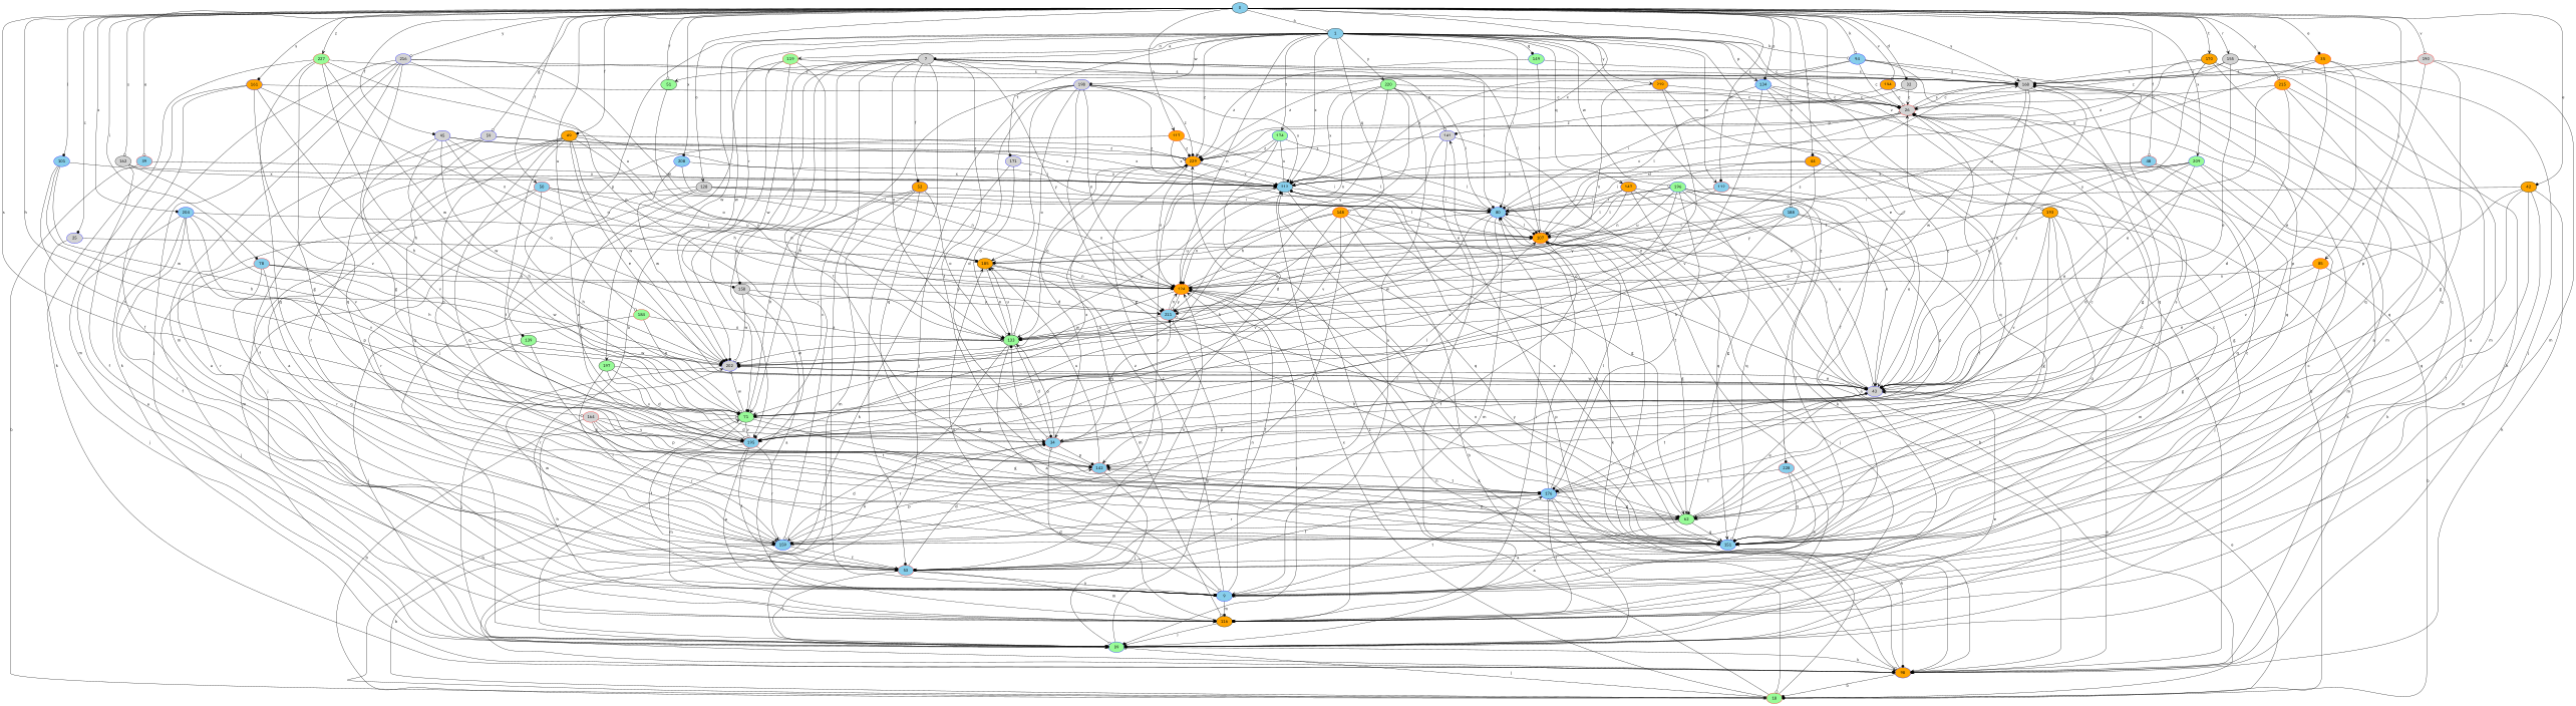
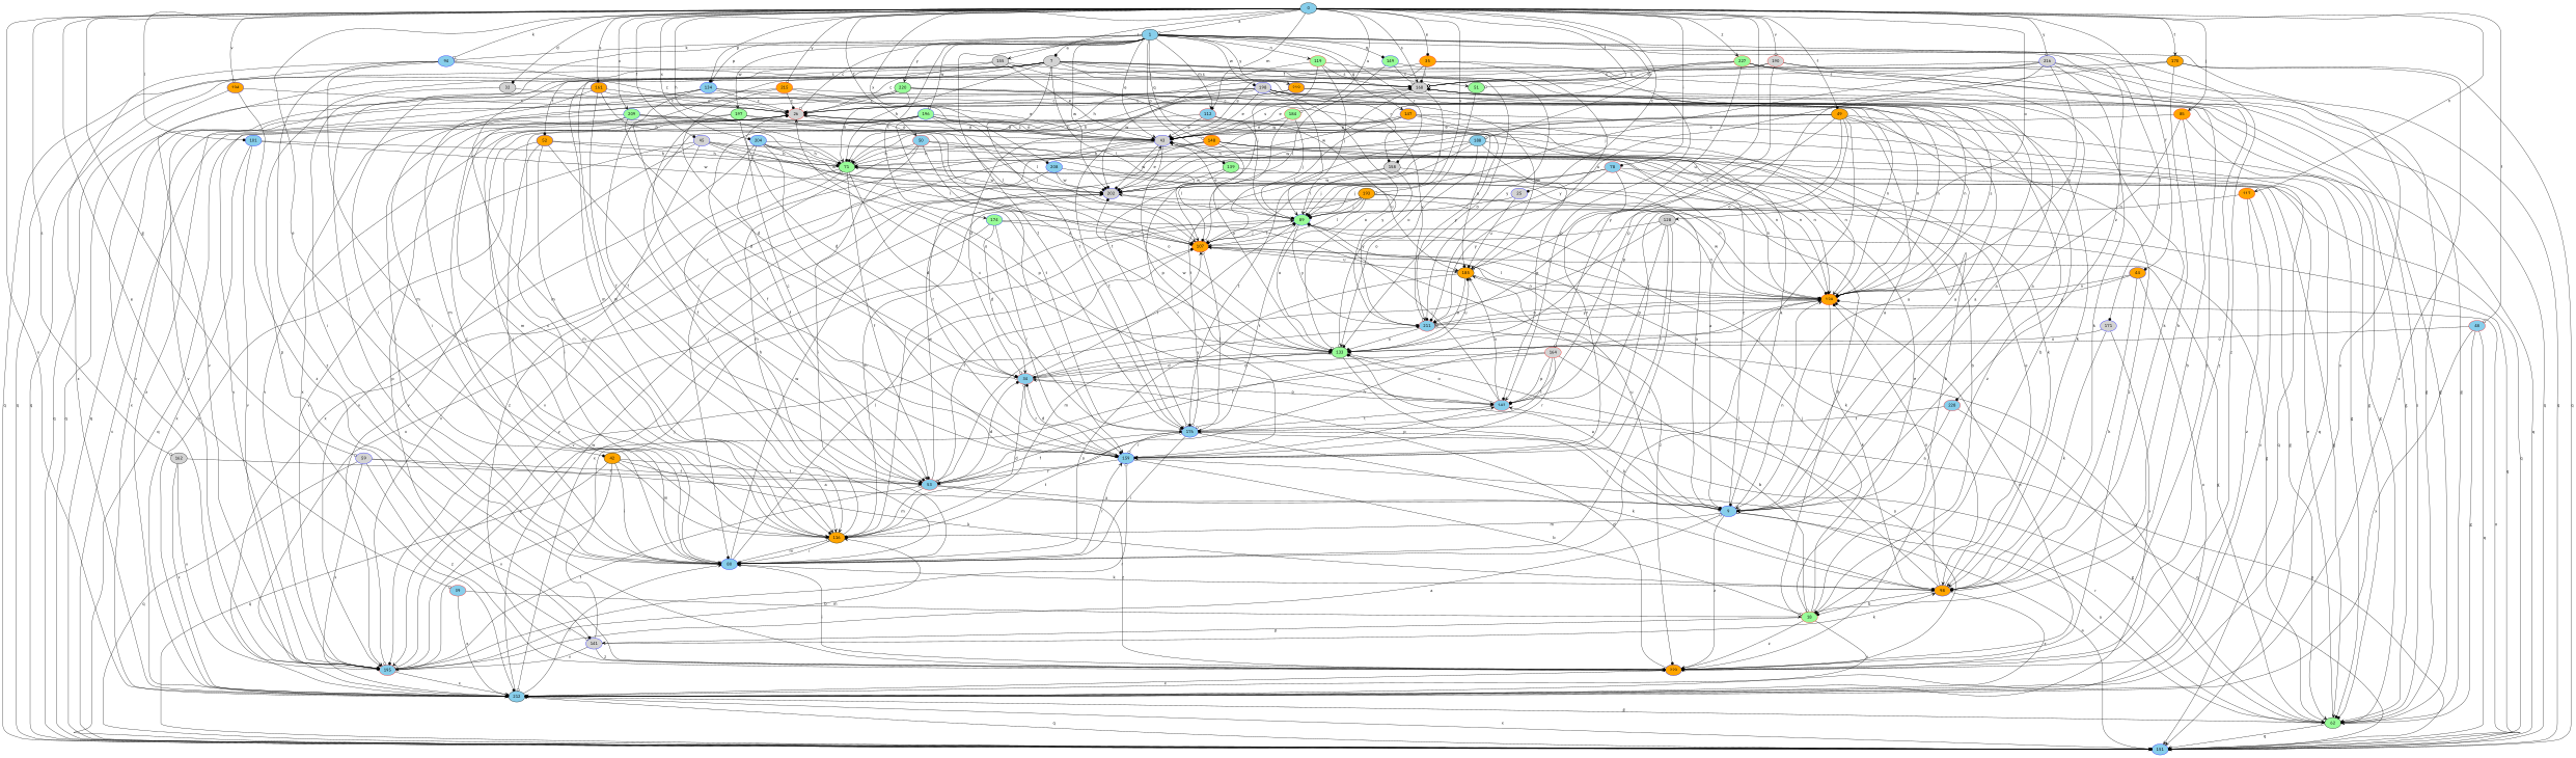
  strict digraph {
    fontname="IBM Plex Sans"
    node [color=blue fillcolor=skyblue fontname="IBM Plex Sans" style=filled]
    edge [arrowhead=vee fontname="IBM Plex Sans"]
    0 [color=black]
    1 [color=black]
    25 [fillcolor=lightgrey]
    32 [color=black fillcolor=lightgrey]
    35 [color=red fillcolor=orange]
    39 [color=red]
    42 [color=black fillcolor=orange]
    44 [fillcolor=orange]
    45 [fillcolor=lightgrey]
    48 [color=red]
    49 [color=black fillcolor=orange]
    50 [color=red]
    51 [color=black fillcolor=palegreen]
    59 [fillcolor=lightgrey]
    71 [color=black fillcolor=palegreen]
    78 [color=red]
    85 [color=red fillcolor=orange]
    94
    101
    112 [color=red]
    117 [color=red fillcolor=orange]
    128 [color=black fillcolor=lightgrey]
    134
    155 [color=black fillcolor=lightgrey]
    161 [fillcolor=orange]
    162 [color=black fillcolor=lightgrey]
    164 [color=red fillcolor=lightgrey]
    168 [color=black fillcolor=lightgrey]
    170 [color=black fillcolor=orange]
    184 [color=red fillcolor=palegreen]
    188 [color=black]
    190 [color=red fillcolor=lightgrey]
    193 [color=black fillcolor=orange]
    194 [fillcolor=orange]
    204
    208
    209 [fillcolor=palegreen]
    212 [color=black]
    215 [color=red fillcolor=orange]
    216 [fillcolor=lightgrey]
    227 [color=red fillcolor=palegreen]
    7 [color=black fillcolor=lightgrey]
    26 [color=red fillcolor=lightgrey]
    43 [fillcolor=lightgrey]
    80
    119 [color=red fillcolor=palegreen]
    124 [color=red fillcolor=orange]
    139 [color=black fillcolor=palegreen]
    147 [fillcolor=orange]
    148 [color=red fillcolor=orange]
    149 [fillcolor=palegreen]
    158 [color=black fillcolor=lightgrey]
    171 [fillcolor=lightgrey]
    174 [fillcolor=palegreen]
    176
    196 [fillcolor=palegreen]
    197 [color=black fillcolor=palegreen]
    198 [fillcolor=lightgrey]
    202 [fillcolor=lightgrey]
    219 [fillcolor=orange]
    220 [color=black fillcolor=palegreen]
    228 [color=red]
    229 [fillcolor=orange]
    185 [color=black fillcolor=orange]
    89 [fillcolor=palegreen]
    116 [color=black fillcolor=orange]
    142 [color=red]
    18 [color=red fillcolor=palegreen]
    151
    195 [color=red]
    53 [color=red]
    98 [fillcolor=orange]
    n73 [color=red label=211]
    133 [color=black fillcolor=palegreen]
    62 [color=black fillcolor=palegreen]
    9
    159
    34 [color=red]
    107 [color=red fillcolor=orange]
    52 [fillcolor=orange]
    141 [fillcolor=lightgrey]
    0 -> 1 [arrowhead=odot label=a]
    0 -> 25 [arrowhead=dot label=c]
    0 -> 32 [arrowhead=dot label=d]
    0 -> 35 [arrowhead=dot label=e]
    0 -> 39 [arrowhead=odot label=e]
    0 -> 42 [arrowhead=dot label=e]
    0 -> 44 [arrowhead=dot label=f]
    0 -> 45 [arrowhead=dot label=f]
    0 -> 48 [arrowhead=odot label=f]
    0 -> 49 [arrowhead=dot label=f]
    0 -> 50 [label=f]
    0 -> 51 [arrowhead=odot label=f]
    0 -> 59 [arrowhead=odot label=g]
    0 -> 71 [arrowhead=odot label=h]
    0 -> 78 [arrowhead=dot label=i]
    0 -> 85 [label=j]
    0 -> 94 [arrowhead=odot label=k]
    0 -> 101 [arrowhead=dot label=l]
    0 -> 112 [arrowhead=dot label=m]
    0 -> 117 [label=n]
    0 -> 128 [label=o]
    0 -> 134 [arrowhead=dot label=p]
    0 -> 155 [label=r]
    0 -> 161 [arrowhead=dot label=s]
    0 -> 162 [arrowhead=odot label=s]
    0 -> 164 [arrowhead=odot label=s]
    0 -> 168 [label=s]
    0 -> 170 [label=t]
    0 -> 184 [arrowhead=odot label=u]
    0 -> 188 [arrowhead=odot label=v]
    0 -> 190 [arrowhead=odot label=v]
    0 -> 193 [arrowhead=odot label=v]
    0 -> 194 [arrowhead=odot label=v]
    0 -> 204 [arrowhead=dot label=x]
    0 -> 208 [arrowhead=dot label=x]
    0 -> 209 [label=x]
    0 -> 212 [arrowhead=odot label=x]
    0 -> 215 [arrowhead=odot label=y]
    0 -> 216 [arrowhead=odot label=y]
    0 -> 227 [label=z]
    1 -> 94 [arrowhead=odot label=k]
    1 -> 112 [label=m]
    1 -> 134 [label=p]
    1 -> 212 [label=x]
    1 -> 7 [arrowhead=dot label=a]
    1 -> 26 [arrowhead=odot label=c]
    1 -> 43 [label=e]
    1 -> 80 [arrowhead=dot label=i]
    1 -> 119 [label=n]
-   1 -> 124 [arrowhead=dot label=n]
    1 -> 139 [arrowhead=dot label=p]
    1 -> 147 [label=q]
    1 -> 148 [arrowhead=odot label=q]
    1 -> 149 [arrowhead=dot label=q]
    1 -> 158 [arrowhead=dot label=r]
    1 -> 171 [arrowhead=dot label=t]
    1 -> 174 [label=t]
    1 -> 176 [label=t]
    1 -> 196 [arrowhead=odot label=w]
    1 -> 197 [label=w]
    1 -> 198 [arrowhead=dot label=w]
    1 -> 202 [arrowhead=dot label=w]
    1 -> 219 [label=y]
    1 -> 220 [label=y]
    1 -> 228 [arrowhead=dot label=z]
    1 -> 229 [label=z]
    25 -> 185 [arrowhead=dot label=u]
    25 -> 89 [arrowhead=odot label=j]
    32 -> 26 [label=c]
    32 -> 80 [arrowhead=dot label=i]
    35 -> 168 [arrowhead=dot label=s]
    35 -> 43 [arrowhead=dot label=e]
    35 -> 185 [arrowhead=odot label=u]
    35 -> 116 [arrowhead=dot label=m]
    35 -> 142 [label=p]
    39 -> 212 [label=x]
    39 -> 18 [label=b]
    42 -> 80 [arrowhead=odot label=i]
    42 -> 116 [arrowhead=odot label=m]
    42 -> 151 [arrowhead=dot label=q]
    42 -> 195 [arrowhead=odot label=v]
    42 -> 53 [arrowhead=dot label=f]
    42 -> 98 [arrowhead=dot label=k]
    44 -> 212 [label=x]
    44 -> 124 [arrowhead=dot label=n]
    44 -> 98 [arrowhead=dot label=k]
    44 -> n73 [arrowhead=odot label=y]
    45 -> 71 [label=h]
    45 -> 212 [label=x]
    45 -> 124 [arrowhead=dot label=n]
    45 -> 202 [label=w]
    45 -> 229 [arrowhead=odot label=z]
    45 -> 195 [label=v]
    45 -> 133 [arrowhead=odot label=o]
    48 -> 212 [label=x]
    48 -> 151 [label=q]
    48 -> 133 [label=o]
    48 -> 62 [label=g]
    49 -> 43 [arrowhead=dot label=e]
    49 -> 80 [arrowhead=dot label=i]
    49 -> 176 [arrowhead=odot label=t]
    49 -> 202 [label=w]
    49 -> 229 [arrowhead=odot label=z]
    49 -> 142 [arrowhead=odot label=p]
    49 -> 151 [label=q]
    49 -> n73 [arrowhead=dot label=y]
    49 -> 9 [label=a]
    49 -> 159 [label=r]
    50 -> 71 [arrowhead=odot label=h]
    50 -> 80 [label=i]
    50 -> 124 [label=n]
    50 -> 185 [label=u]
    50 -> 116 [label=m]
    50 -> 159 [label=r]
    51 -> 133 [arrowhead=odot label=o]
    59 -> 212 [label=x]
    59 -> 229 [arrowhead=odot label=z]
    59 -> 151 [arrowhead=dot label=q]
    59 -> 53 [arrowhead=dot label=f]
    59 -> 9 [arrowhead=odot label=a]
    71 -> 202 [arrowhead=odot label=w]
    71 -> 195 [arrowhead=odot label=v]
    71 -> 53 [arrowhead=dot label=f]
    71 -> 62 [label=g]
    71 -> 34 [label=d]
    78 -> 124 [arrowhead=dot label=n]
    78 -> 202 [arrowhead=dot label=w]
    78 -> 89 [arrowhead=dot label=j]
    78 -> 151 [arrowhead=odot label=q]
    78 -> n73 [label=y]
    78 -> 159 [label=r]
    85 -> 43 [label=e]
    85 -> 124 [label=n]
    85 -> 18 [arrowhead=dot label=b]
    85 -> 62 [label=g]
    94 -> 168 [label=s]
    94 -> 212 [label=x]
    94 -> 26 [arrowhead=odot label=c]
    94 -> 229 [label=z]
    94 -> 116 [arrowhead=dot label=m]
    94 -> 151 [arrowhead=odot label=q]
    101 -> 71 [arrowhead=odot label=h]
    101 -> 212 [arrowhead=dot label=x]
    101 -> 202 [arrowhead=dot label=w]
    101 -> 195 [arrowhead=dot label=v]
    112 -> 43 [label=e]
    112 -> 80 [label=i]
    112 -> n73 [arrowhead=dot label=y]
    112 -> 9 [arrowhead=dot label=a]
    117 -> 212 [arrowhead=dot label=x]
    117 -> 229 [arrowhead=dot label=z]
    117 -> 89 [arrowhead=odot label=j]
    128 -> 80 [label=i]
    128 -> 124 [label=n]
    128 -> 142 [arrowhead=odot label=p]
    128 -> 195 [arrowhead=odot label=v]
    128 -> 159 [label=r]
    128 -> 107 [label=l]
    134 -> 26 [arrowhead=dot label=c]
    134 -> 18 [arrowhead=odot label=b]
    134 -> 151 [arrowhead=dot label=q]
    134 -> 195 [arrowhead=dot label=v]
    134 -> 53 [arrowhead=odot label=f]
    134 -> 107 [arrowhead=odot label=l]
    155 -> 168 [arrowhead=dot label=s]
    155 -> 26 [label=c]
    155 -> 43 [label=e]
    155 -> 89 [arrowhead=odot label=j]
    155 -> 151 [label=q]
    161 -> 71 [arrowhead=dot label=h]
    161 -> 26 [label=c]
    161 -> 124 [arrowhead=odot label=n]
    161 -> 116 [label=m]
    161 -> 195 [arrowhead=odot label=v]
    161 -> 53 [label=f]
    162 -> 212 [label=x]
    162 -> 195 [arrowhead=odot label=v]
    162 -> 53 [label=f]
    164 -> 176 [arrowhead=dot label=t]
    164 -> 142 [arrowhead=dot label=p]
    164 -> 18 [arrowhead=odot label=b]
    164 -> 195 [arrowhead=odot label=v]
    164 -> 159 [label=r]
    164 -> 34 [arrowhead=odot label=d]
    168 -> 26 [arrowhead=odot label=c]
    168 -> 43 [arrowhead=dot label=e]
    168 -> 202 [arrowhead=dot label=w]
    168 -> 89 [arrowhead=dot label=j]
    168 -> 62 [label=g]
    170 -> 168 [arrowhead=odot label=s]
    170 -> 212 [arrowhead=dot label=x]
    170 -> 151 [arrowhead=dot label=q]
    170 -> 98 [arrowhead=odot label=k]
    170 -> n73 [arrowhead=dot label=y]
    184 -> 43 [label=e]
    184 -> 89 [arrowhead=dot label=j]
    184 -> 133 [arrowhead=odot label=o]
    188 -> 71 [arrowhead=dot label=h]
    188 -> 124 [label=n]
    188 -> 176 [arrowhead=dot label=t]
    188 -> 142 [arrowhead=dot label=p]
    188 -> 133 [label=o]
    188 -> 107 [arrowhead=dot label=l]
    190 -> 168 [arrowhead=odot label=s]
    190 -> 229 [arrowhead=dot label=z]
    190 -> 116 [label=m]
    190 -> 142 [arrowhead=dot label=p]
    190 -> 62 [arrowhead=dot label=g]
    193 -> 89 [arrowhead=dot label=j]
    193 -> 116 [arrowhead=dot label=m]
    193 -> 151 [arrowhead=dot label=q]
    193 -> 195 [label=v]
    193 -> 133 [arrowhead=dot label=o]
    193 -> 62 [arrowhead=odot label=g]
    193 -> 107 [arrowhead=odot label=l]
    194 -> 26 [arrowhead=odot label=c]
    194 -> 229 [arrowhead=dot label=z]
    194 -> 151 [label=q]
    204 -> 71 [arrowhead=dot label=h]
    204 -> 142 [label=p]
    204 -> 195 [label=v]
    204 -> 53 [label=f]
    204 -> 9 [arrowhead=dot label=a]
    204 -> 159 [arrowhead=dot label=r]
    204 -> 107 [arrowhead=odot label=l]
    208 -> 212 [label=x]
    208 -> 124 [label=n]
    208 -> 202 [arrowhead=dot label=w]
    209 -> 212 [label=x]
    209 -> 43 [arrowhead=dot label=e]
    209 -> 80 [label=i]
    209 -> 116 [arrowhead=odot label=m]
    209 -> 98 [label=k]
    209 -> 133 [arrowhead=dot label=o]
    209 -> 34 [arrowhead=odot label=d]
    212 -> 80 [label=i]
    212 -> 202 [label=w]
    212 -> 151 [label=q]
    212 -> 62 [label=g]
    215 -> 26 [arrowhead=dot label=c]
    215 -> 43 [arrowhead=odot label=e]
    215 -> 151 [arrowhead=odot label=q]
    215 -> 9 [label=a]
    215 -> 34 [arrowhead=odot label=d]
    216 -> 168 [arrowhead=odot label=s]
    216 -> 124 [arrowhead=dot label=n]
    216 -> 89 [label=j]
    216 -> 116 [label=m]
    216 -> 151 [arrowhead=dot label=q]
    216 -> 98 [label=k]
    216 -> 133 [label=o]
    216 -> 62 [arrowhead=odot label=g]
    227 -> 71 [arrowhead=dot label=h]
    227 -> 168 [arrowhead=odot label=s]
    227 -> 202 [arrowhead=dot label=w]
    227 -> 185 [arrowhead=odot label=u]
    227 -> 151 [label=q]
    227 -> 98 [arrowhead=dot label=k]
    227 -> 62 [label=g]
    7 -> 51 [label=f]
    7 -> 71 [arrowhead=dot label=h]
    7 -> 168 [arrowhead=dot label=s]
    7 -> 80 [arrowhead=dot label=i]
    7 -> 158 [arrowhead=dot label=r]
    7 -> 176 [arrowhead=dot label=t]
    7 -> 151 [arrowhead=dot label=q]
    7 -> 195 [label=v]
    7 -> n73 [arrowhead=dot label=y]
    7 -> 133 [arrowhead=dot label=o]
    7 -> 9 [label=a]
    7 -> 159 [arrowhead=odot label=r]
    7 -> 107 [label=l]
    7 -> 52 [arrowhead=dot label=f]
    7 -> 141 [arrowhead=odot label=p]
-   26 -> 168 [arrowhead=odot label=s]
    26 -> 43 [arrowhead=odot label=e]
    26 -> 107 [arrowhead=dot label=l]
    26 -> 141 [arrowhead=dot label=p]
    43 -> 71 [arrowhead=odot label=h]
    43 -> 168 [arrowhead=dot label=s]
    43 -> 212 [arrowhead=odot label=x]
    43 -> 26 [label=c]
    43 -> 80 [arrowhead=dot label=i]
    43 -> 176 [arrowhead=odot label=t]
    43 -> 202 [arrowhead=dot label=w]
    43 -> 142 [label=p]
    80 -> 26 [arrowhead=odot label=c]
    80 -> 202 [arrowhead=dot label=w]
    80 -> 116 [arrowhead=odot label=m]
    80 -> 98 [label=k]
    80 -> 133 [arrowhead=odot label=o]
    80 -> 159 [label=r]
    80 -> 107 [arrowhead=dot label=l]
    119 -> 168 [label=s]
    119 -> 176 [arrowhead=odot label=t]
    119 -> 202 [arrowhead=dot label=w]
    119 -> 89 [label=j]
    119 -> 9 [arrowhead=odot label=a]
    124 -> 168 [label=s]
    124 -> 202 [label=w]
    124 -> 89 [arrowhead=dot label=j]
    124 -> 53 [arrowhead=odot label=f]
    124 -> 98 [arrowhead=odot label=k]
    124 -> n73 [arrowhead=odot label=y]
    124 -> 107 [label=l]
    139 -> 202 [label=w]
    139 -> 62 [label=g]
    139 -> 159 [arrowhead=odot label=r]
    147 -> 43 [arrowhead=odot label=e]
    147 -> 80 [label=i]
    147 -> 18 [arrowhead=dot label=b]
    147 -> 151 [label=q]
    147 -> n73 [label=y]
    147 -> 107 [label=l]
    148 -> 71 [label=h]
    148 -> 124 [arrowhead=dot label=n]
    148 -> 18 [arrowhead=odot label=b]
    148 -> 151 [label=q]
    148 -> 195 [arrowhead=dot label=v]
    148 -> 159 [label=r]
    148 -> 107 [arrowhead=dot label=l]
    149 -> 168 [arrowhead=odot label=s]
    149 -> 229 [arrowhead=dot label=z]
    149 -> 107 [arrowhead=odot label=l]
    158 -> 202 [arrowhead=odot label=w]
    158 -> 89 [arrowhead=odot label=j]
    158 -> n73 [label=y]
    158 -> 9 [arrowhead=odot label=a]
    171 -> 212 [arrowhead=dot label=x]
    171 -> 98 [arrowhead=odot label=k]
    171 -> 133 [arrowhead=odot label=o]
    174 -> 212 [arrowhead=odot label=x]
    174 -> 229 [arrowhead=dot label=z]
    174 -> 159 [arrowhead=dot label=r]
    174 -> 34 [label=d]
    174 -> 107 [arrowhead=dot label=l]
    176 -> 26 [label=c]
    176 -> 80 [arrowhead=dot label=i]
    176 -> 53 [arrowhead=dot label=f]
    176 -> 98 [arrowhead=dot label=k]
    176 -> 62 [label=g]
    176 -> 159 [arrowhead=odot label=r]
    176 -> 107 [arrowhead=odot label=l]
    196 -> 43 [label=e]
    196 -> 80 [arrowhead=odot label=i]
    196 -> 176 [arrowhead=dot label=t]
    196 -> 185 [arrowhead=dot label=u]
    196 -> 151 [arrowhead=odot label=q]
    196 -> 195 [arrowhead=dot label=v]
    196 -> 53 [label=f]
    196 -> 62 [arrowhead=dot label=g]
    196 -> 107 [label=l]
    197 -> 43 [arrowhead=odot label=e]
    197 -> 195 [arrowhead=odot label=v]
    197 -> 159 [label=r]
    197 -> 34 [arrowhead=dot label=d]
-   117 -> 107 [label=l]
+   197 -> 107 [label=l]
    198 -> 71 [label=h]
    198 -> 212 [arrowhead=dot label=x]
    198 -> 26 [label=c]
    198 -> 43 [arrowhead=dot label=e]
    198 -> 124 [arrowhead=odot label=n]
    198 -> 229 [arrowhead=dot label=z]
    198 -> 185 [label=u]
    198 -> 89 [label=j]
    198 -> 133 [arrowhead=odot label=o]
    198 -> 62 [arrowhead=dot label=g]
    198 -> 34 [arrowhead=odot label=d]
    202 -> 43 [label=e]
    202 -> 89 [label=j]
    219 -> 71 [arrowhead=dot label=h]
    219 -> 26 [arrowhead=dot label=c]
    219 -> 124 [arrowhead=odot label=n]
    219 -> 98 [label=k]
    220 -> 71 [label=h]
    220 -> 212 [arrowhead=odot label=x]
    220 -> 26 [arrowhead=odot label=c]
    220 -> 80 [arrowhead=odot label=i]
    220 -> 124 [arrowhead=dot label=n]
    220 -> n73 [arrowhead=odot label=y]
    220 -> 9 [label=a]
    228 -> 176 [arrowhead=odot label=t]
    228 -> 151 [label=q]
    228 -> 9 [arrowhead=odot label=a]
    229 -> 212 [arrowhead=dot label=x]
    229 -> 80 [label=i]
    229 -> 124 [arrowhead=dot label=n]
    229 -> 133 [label=o]
    229 -> 34 [label=d]
    185 -> 124 [arrowhead=dot label=n]
    185 -> 116 [arrowhead=odot label=m]
    185 -> 133 [arrowhead=dot label=o]
    89 -> 43 [label=e]
    89 -> 176 [arrowhead=odot label=t]
    89 -> 98 [label=k]
    89 -> n73 [arrowhead=odot label=y]
    89 -> 107 [arrowhead=odot label=l]
    116 -> 71 [arrowhead=odot label=h]
    116 -> 26 [arrowhead=dot label=c]
    116 -> 80 [label=i]
    116 -> 176 [arrowhead=odot label=t]
    116 -> 89 [label=j]
    116 -> 34 [arrowhead=odot label=d]
    142 -> 176 [label=t]
    142 -> 185 [label=u]
    142 -> 89 [arrowhead=odot label=j]
    142 -> 133 [arrowhead=dot label=o]
    18 -> 71 [label=h]
    18 -> 212 [arrowhead=dot label=x]
    18 -> 43 [label=e]
    18 -> 229 [label=z]
    18 -> 89 [arrowhead=odot label=j]
    18 -> 141 [label=p]
    151 -> 212 [arrowhead=dot label=x]
    151 -> 26 [arrowhead=dot label=c]
    151 -> 124 [arrowhead=dot label=n]
    151 -> 142 [label=p]
    151 -> 9 [arrowhead=odot label=a]
    195 -> 212 [label=x]
    195 -> 116 [label=m]
    195 -> 53 [arrowhead=odot label=f]
    195 -> 9 [arrowhead=odot label=a]
    195 -> 159 [arrowhead=odot label=r]
    53 -> 124 [label=n]
    53 -> 202 [label=w]
    53 -> 229 [arrowhead=dot label=z]
    53 -> 89 [label=j]
    53 -> 116 [arrowhead=dot label=m]
    53 -> 9 [arrowhead=dot label=a]
    53 -> 34 [arrowhead=dot label=d]
    98 -> 212 [label=x]
    98 -> 43 [arrowhead=odot label=e]
    98 -> 124 [arrowhead=dot label=n]
    98 -> 18 [arrowhead=dot label=b]
    98 -> 107 [label=l]
    n73 -> 124 [label=n]
    n73 -> 133 [arrowhead=dot label=o]
    133 -> 202 [arrowhead=dot label=w]
    133 -> 185 [arrowhead=dot label=u]
    133 -> 98 [arrowhead=dot label=k]
    133 -> 9 [arrowhead=odot label=a]
    133 -> 34 [arrowhead=dot label=d]
    62 -> 168 [arrowhead=dot label=s]
    62 -> 43 [arrowhead=dot label=e]
    62 -> 151 [label=q]
    62 -> n73 [arrowhead=odot label=y]
    62 -> 9 [arrowhead=odot label=a]
    62 -> 159 [arrowhead=odot label=r]
    9 -> 168 [arrowhead=odot label=a]
    9 -> 26 [arrowhead=dot label=c]
    9 -> 124 [label=n]
    9 -> 176 [label=t]
    9 -> 229 [label=z]
    9 -> 185 [label=u]
    9 -> 116 [arrowhead=dot label=m]
    159 -> 26 [arrowhead=odot label=c]
    159 -> 142 [label=p]
    159 -> 18 [arrowhead=odot label=b]
    159 -> 53 [label=f]
    159 -> 34 [arrowhead=dot label=d]
    34 -> 142 [arrowhead=dot label=p]
    34 -> n73 [arrowhead=dot label=y]
    34 -> 133 [label=o]
    34 -> 159 [label=r]
    34 -> 107 [label=l]
    107 -> 185 [label=u]
    107 -> 89 [arrowhead=dot label=j]
    107 -> 53 [arrowhead=odot label=f]
    107 -> 62 [label=g]
    52 -> 71 [arrowhead=dot label=h]
    52 -> 80 [arrowhead=odot label=i]
    52 -> 116 [label=m]
    52 -> 195 [arrowhead=dot label=v]
    52 -> 53 [arrowhead=dot label=f]
    52 -> 133 [label=o]
    141 -> 229 [arrowhead=dot label=z]
    141 -> 89 [arrowhead=odot label=j]
    141 -> 195 [label=v]
    141 -> 98 [label=k]
  }
